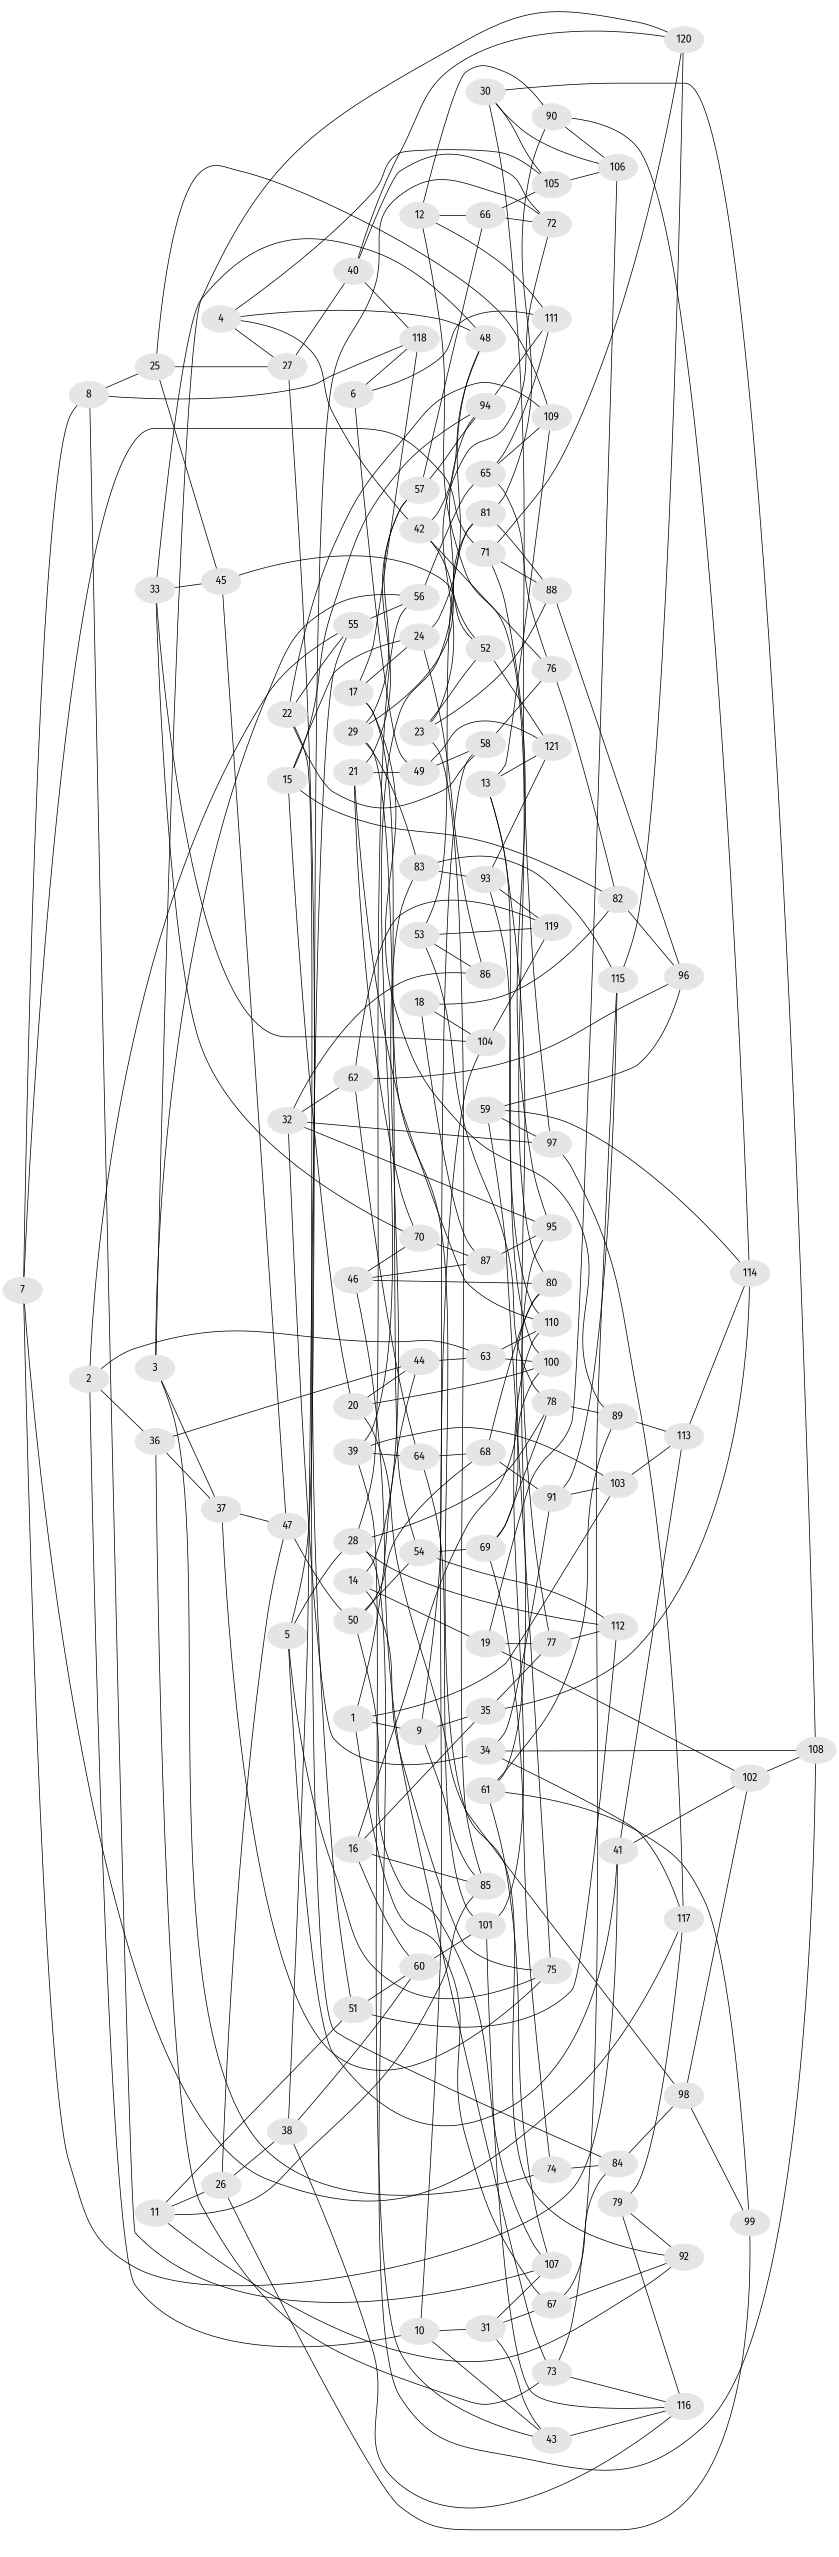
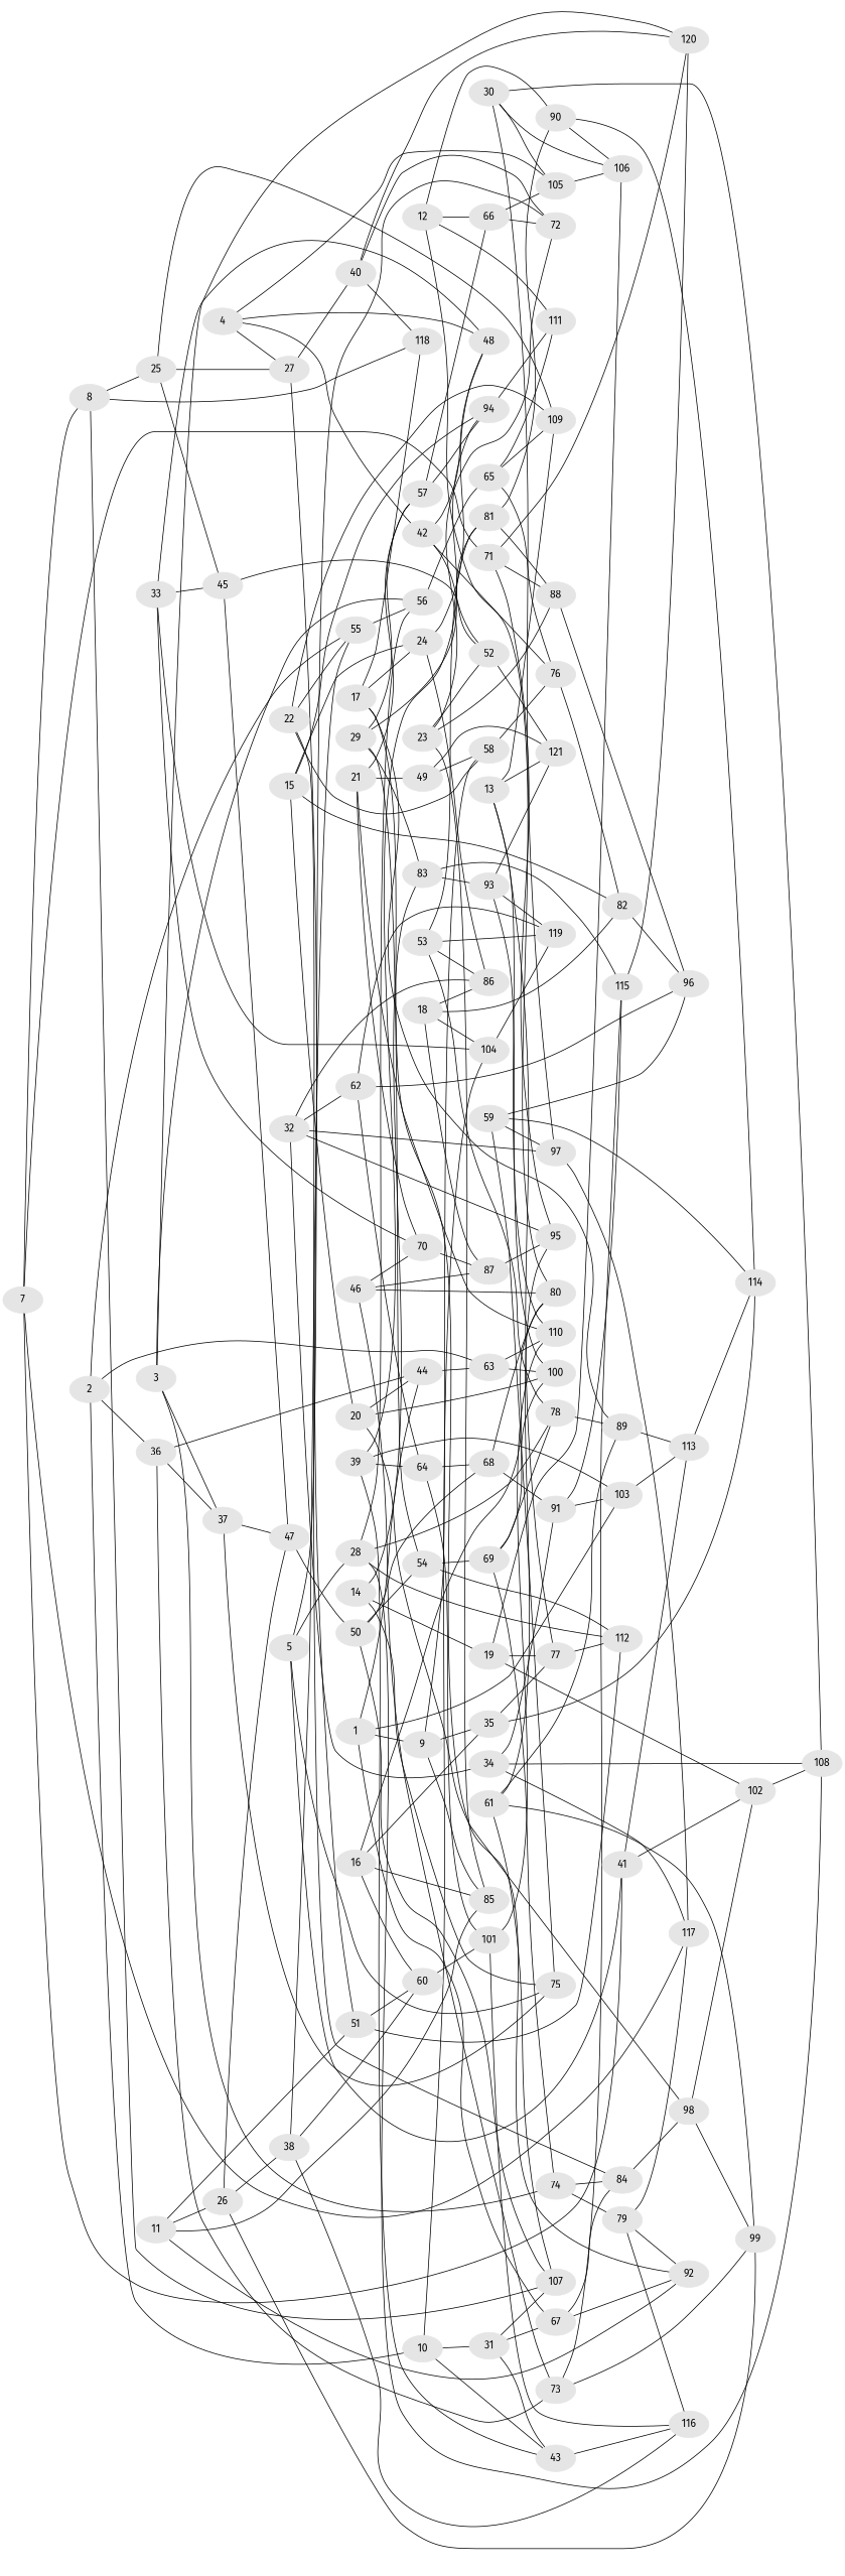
  graph {
    fontname="Fira Sans"
    rankdir=LR
    node [color=gray90 fontname="Fira Sans" style=filled]
    edge [fontname="Fira Sans"]
    1
    9
    44
    67
    103
    35
    58
    85
    63
    92
    84
    113
    2
    10
    36
    55
    31
    43
    104
    37
    73
    56
    110
    100
    3
    74
    120
    75
    47
    65
    79
    4
    27
    42
    48
    105
    51
    40
    52
    76
    106
    5
    28
    41
    72
    108
    78
    112
    102
-   6
    49
    111
    118
    121
    7
    8
    71
    117
    25
    107
    95
    88
    109
    45
    77
    114
    116
    119
    11
    26
    38
    99
    60
    12
    66
    80
    90
    13
    14
    19
    83
    115
    93
    15
    20
    24
    82
    94
    98
    86
    96
    16
    101
    17
    89
    18
    87
    21
    57
    70
    22
    23
    50
    29
    54
    81
    69
    30
    97
    32
    34
    62
    91
    64
    33
    39
    68
    46
    53
    59
    61
    1 -- 9
    1 -- 44
    1 -- 67
    1 -- 103
    9 -- 35
    9 -- 58
    9 -- 85
    44 -- 63
    67 -- 92
    67 -- 84
    103 -- 113
    35 -- 77
    35 -- 114
    58 -- 76
    63 -- 110
    63 -- 100
    84 -- 98
    113 -- 114
    2 -- 63
    2 -- 10
    2 -- 36
    2 -- 55
    10 -- 31
    10 -- 43
    10 -- 104
    36 -- 44
    36 -- 37
    36 -- 73
    55 -- 56
    31 -- 67
    31 -- 43
    31 -- 107
    43 -- 116
    104 -- 119
    37 -- 75
    37 -- 47
-   73 -- 116
+   73 -- 99
    73 -- 115
    56 -- 65
    3 -- 37
    3 -- 56
    3 -- 74
    3 -- 120
    74 -- 84
+   74 -- 79
    47 -- 50
    65 -- 76
    65 -- 111
    65 -- 109
    79 -- 92
    79 -- 117
    79 -- 116
    4 -- 27
    4 -- 42
    4 -- 48
    4 -- 105
    27 -- 51
    27 -- 40
    42 -- 48
    42 -- 52
    42 -- 76
    105 -- 106
    51 -- 112
    51 -- 60
    40 -- 120
    40 -- 72
    40 -- 118
    52 -- 121
    76 -- 82
    5 -- 75
    5 -- 28
    5 -- 41
    5 -- 72
    28 -- 56
    28 -- 108
    28 -- 78
    28 -- 112
    41 -- 113
    41 -- 102
    78 -- 89
    102 -- 108
-   6 -- 49
-   6 -- 111
-   6 -- 118
    49 -- 58
    49 -- 121
    7 -- 41
    7 -- 8
    7 -- 71
    7 -- 117
    8 -- 118
    8 -- 25
    8 -- 107
    71 -- 120
    71 -- 95
    71 -- 88
    25 -- 27
    25 -- 109
    25 -- 45
    88 -- 96
    45 -- 47
    45 -- 52
    77 -- 112
    11 -- 85
    11 -- 92
    11 -- 51
    11 -- 26
    26 -- 47
    26 -- 38
    26 -- 99
    38 -- 55
    38 -- 116
    38 -- 60
    60 -- 101
    12 -- 111
    12 -- 66
    12 -- 80
    12 -- 90
    66 -- 105
    66 -- 72
    90 -- 106
    90 -- 114
    13 -- 110
    13 -- 121
    13 -- 109
    13 -- 77
    14 -- 75
    14 -- 19
    14 -- 83
    19 -- 106
    19 -- 102
    19 -- 77
    83 -- 115
    83 -- 93
    115 -- 120
    93 -- 100
    93 -- 121
    93 -- 119
    15 -- 20
    15 -- 24
    15 -- 82
    15 -- 94
    20 -- 44
    20 -- 100
    20 -- 98
    24 -- 48
    24 -- 86
    82 -- 96
    94 -- 111
    98 -- 102
    98 -- 99
    16 -- 35
    16 -- 85
    16 -- 60
    16 -- 80
    101 -- 110
    101 -- 116
    17 -- 92
    17 -- 118
    17 -- 24
    17 -- 89
    89 -- 113
    18 -- 104
    18 -- 82
+   18 -- 86
    18 -- 87
    87 -- 95
    21 -- 110
    21 -- 49
    21 -- 57
    21 -- 70
    57 -- 66
    57 -- 94
    70 -- 87
    22 -- 58
    22 -- 84
    22 -- 55
    22 -- 109
    23 -- 85
    23 -- 52
    23 -- 72
    23 -- 88
    50 -- 107
    50 -- 54
    50 -- 68
    29 -- 83
    29 -- 57
    29 -- 54
    29 -- 81
    54 -- 112
    54 -- 69
    81 -- 88
    81 -- 90
    69 -- 100
    69 -- 74
    69 -- 78
    30 -- 105
    30 -- 106
    30 -- 108
    30 -- 97
    97 -- 117
    32 -- 95
    32 -- 86
    32 -- 97
    32 -- 34
    32 -- 62
    34 -- 108
    34 -- 117
    34 -- 91
    62 -- 119
    62 -- 96
    62 -- 64
    91 -- 103
    91 -- 115
    64 -- 101
    64 -- 68
    33 -- 104
    33 -- 48
    33 -- 45
    33 -- 70
    39 -- 103
    39 -- 43
    39 -- 94
    39 -- 64
    68 -- 80
    68 -- 91
    46 -- 73
    46 -- 80
    46 -- 87
    46 -- 70
    53 -- 78
    53 -- 119
    53 -- 86
    53 -- 81
    59 -- 75
    59 -- 114
    59 -- 96
    59 -- 97
    61 -- 107
    61 -- 95
    61 -- 99
    61 -- 89
  }
